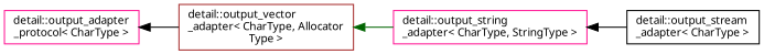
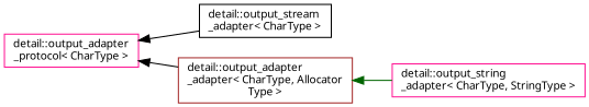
  digraph {
    fontname="Noto Sans"
    rankdir=LR
    node [color=deeppink fillcolor=white fontname="Noto Sans" fontsize=10 shape=box style=filled]
    edge [color=black dir=back fontname="Noto Sans" fontsize=10 labelfontname=Helvetica labelfontsize=10 style=solid]
    n1 [height=0.2 label="detail::output_adapter\l_protocol\< CharType \>" width=0.4]
    n2 [color=black height=0.2 label="detail::output_stream\l_adapter\< CharType \>" width=0.4]
-   n3 [color=brown height=0.2 label="detail::output_vector\l_adapter\< CharType, Allocator\lType \>" width=0.4]
+   n3 [color=brown height=0.2 label="detail::output_adapter\l_adapter\< CharType, Allocator\lType \>" width=0.4]
    n4 [height=0.2 label="detail::output_string\l_adapter\< CharType, StringType \>" width=0.4]
-   n4 -> n2
+   n1 -> n2
    n1 -> n3
    n3 -> n4 [color=darkgreen]
  }
